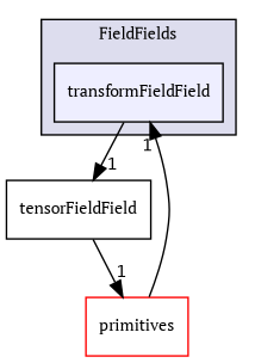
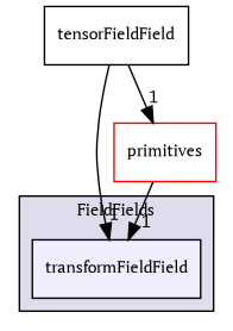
  digraph {
    compound=true
    fontname="PT Serif"
    node [fontname="PT Serif" fontsize=10 shape=box]
    edge [fontname="PT Serif" headlabel=1 labeldistance=1.5 labelfontname=Helvetica labelfontsize=10]
    n1 [fillcolor="#eeeeff" label=transformFieldField pencolor=black style=filled]
    n2 [label=tensorFieldField]
    n3 [color=red label=primitives]
    subgraph cluster_1 {
      bgcolor="#ddddee"
      fontsize=10
      label=FieldFields
      pencolor=black
      n1
    }
-   n1 -> n2
+   n2 -> n1
    n2 -> n3
    n3 -> n1
  }
